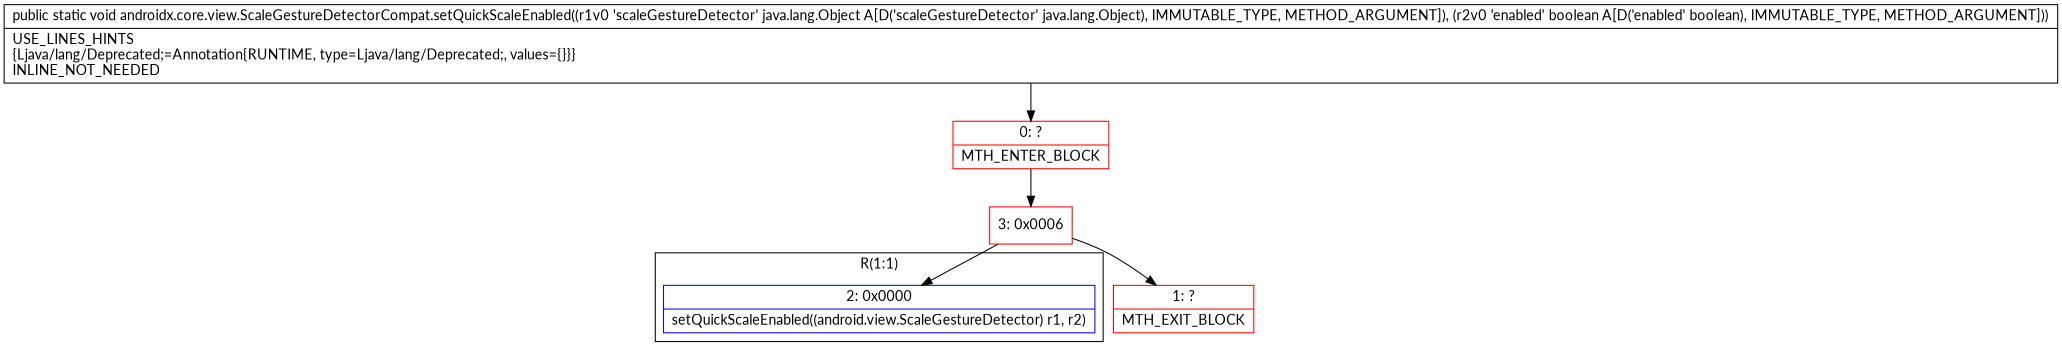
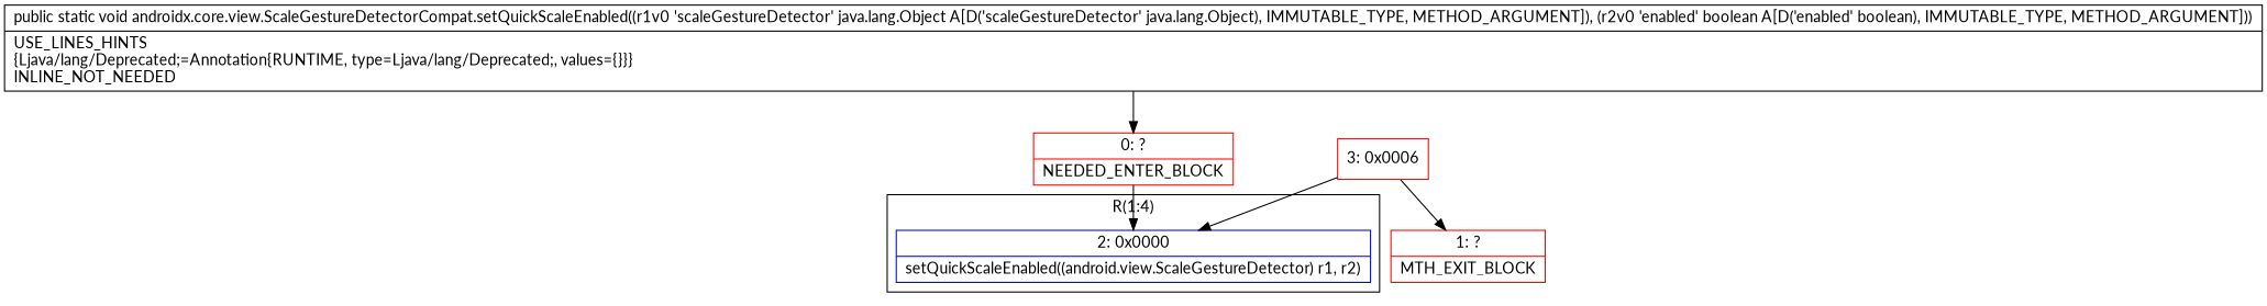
  digraph {
    fontname=Lato
    node [color=red fontname=Lato shape=record]
    edge [fontname=Lato]
    n1 [color=blue label="{2\:\ 0x0000|setQuickScaleEnabled((android.view.ScaleGestureDetector) r1, r2)\l}"]
    n2 [label="{3\:\ 0x0006}"]
    n3 [label="{1\:\ ?|MTH_EXIT_BLOCK\l}"]
-   n4 [label="{0\:\ ?|MTH_ENTER_BLOCK\l}"]
+   n4 [label="{0\:\ ?|NEEDED_ENTER_BLOCK\l}"]
    n5 [label="{public static void androidx.core.view.ScaleGestureDetectorCompat.setQuickScaleEnabled((r1v0 'scaleGestureDetector' java.lang.Object A[D('scaleGestureDetector' java.lang.Object), IMMUTABLE_TYPE, METHOD_ARGUMENT]), (r2v0 'enabled' boolean A[D('enabled' boolean), IMMUTABLE_TYPE, METHOD_ARGUMENT]))  | USE_LINES_HINTS\l\{Ljava\/lang\/Deprecated;=Annotation\{RUNTIME, type=Ljava\/lang\/Deprecated;, values=\{\}\}\}\lINLINE_NOT_NEEDED\l}" color=""]
    subgraph cluster_1 {
-     label="R(1:1)"
+     label="R(1:4)"
      n1
    }
    n2 -> n1
    n2 -> n3
-   n4 -> n2
+   n4 -> n1
    n5 -> n4
  }
